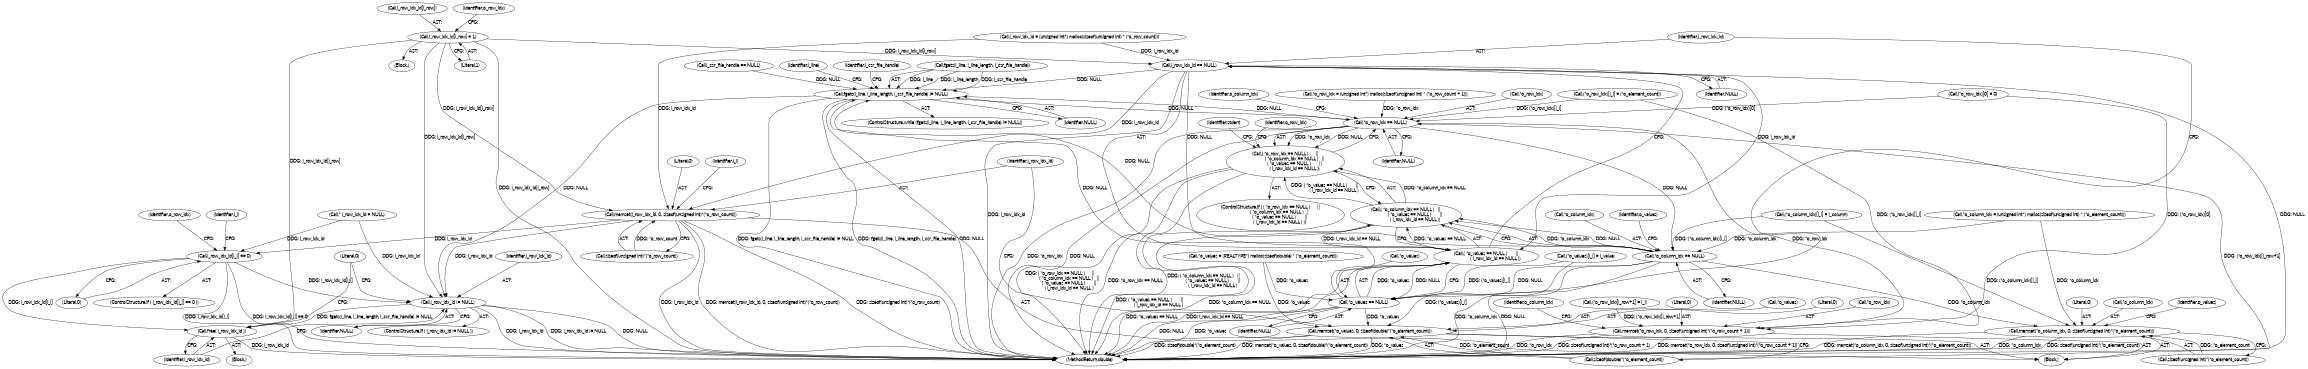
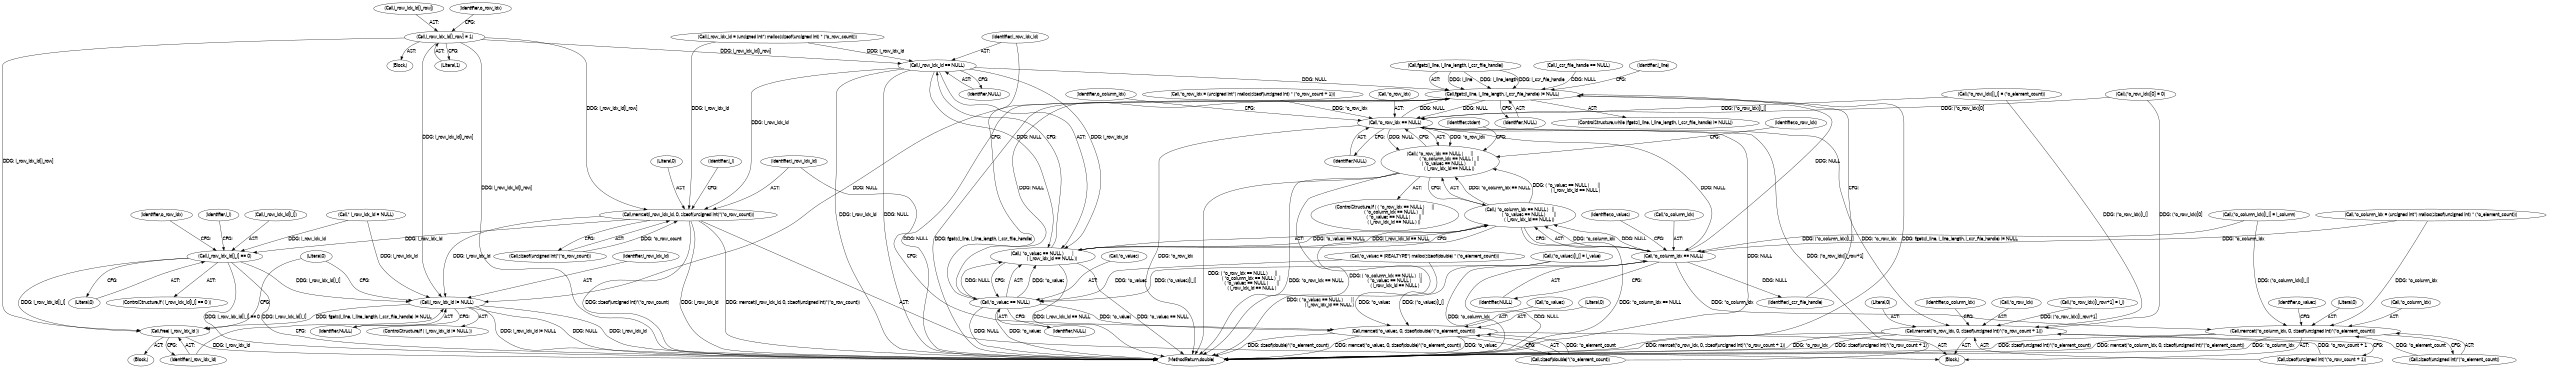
  digraph {
    fontname=Lato
    node [fontname=Lato]
    edge [fontname=Lato]
    n1 [label="(Call,l_row_idx_id[l_row] = 1)"]
    n2 [label="(Call,l_row_idx_id == NULL)"]
    n3 [label="(Call,l_row_idx_id != NULL)"]
    n4 [label="(Call,free( l_row_idx_id ))"]
    n5 [label="(Call,memset(l_row_idx_id, 0, sizeof(unsigned int)*(*o_row_count)))"]
    n6 [label="(MethodReturn,double)"]
    n7 [label="(Block,)"]
    n8 [label="(Literal,1)"]
    n9 [label="(Call,fgets(l_line, l_line_length, l_csr_file_handle) != NULL)"]
    n10 [label="(Call,( *o_values == NULL )       ||\n               ( l_row_idx_id == NULL ))"]
    n11 [label="(Identifier,NULL)"]
    n12 [label="(ControlStructure,if ( l_row_idx_id != NULL ))"]
    n13 [label="(Identifier,NULL)"]
    n14 [label="(Block,)"]
    n15 [label="(Identifier,l_row_idx_id)"]
    n16 [label="(Block,)"]
    n17 [label="(Call,l_row_idx_id[l_i] == 0)"]
    n18 [label="(Call,sizeof(unsigned int)*(*o_row_count))"]
    n19 [label="(Call,*o_row_idx == NULL)"]
    n20 [label="(ControlStructure,while (fgets(l_line, l_line_length, l_csr_file_handle) != NULL))"]
    n21 [label="(Identifier,NULL)"]
    n22 [label="(Call,( *o_column_idx == NULL )   ||\n               ( *o_values == NULL )       ||\n               ( l_row_idx_id == NULL ))"]
    n23 [label="(Call,*o_values == NULL)"]
    n24 [label="(Call,( *o_row_idx == NULL )      ||\n               ( *o_column_idx == NULL )   ||\n               ( *o_values == NULL )       ||\n               ( l_row_idx_id == NULL ))"]
    n25 [label="(Call,*o_column_idx == NULL)"]
    n26 [label="(Call,memset(*o_row_idx, 0, sizeof(unsigned int)*(*o_row_count + 1)))"]
    n27 [label="(Identifier,NULL)"]
    n28 [label="(ControlStructure,if ( ( *o_row_idx == NULL )      ||\n               ( *o_column_idx == NULL )   ||\n               ( *o_values == NULL )       ||\n               ( l_row_idx_id == NULL ) ))"]
    n29 [label="(Call,memset(*o_column_idx, 0, sizeof(unsigned int)*(*o_element_count)))"]
    n30 [label="(Identifier,NULL)"]
+   n31 [label="(Call,sizeof(unsigned int)*(*o_row_count + 1))"]
    n32 [label="(Call,memset(*o_values, 0, sizeof(double)*(*o_element_count)))"]
    n33 [label="(Identifier,NULL)"]
    n34 [label="(Call,sizeof(unsigned int)*(*o_element_count))"]
    n35 [label="(Call,sizeof(double)*(*o_element_count))"]
    n36 [label="(Literal,0)"]
    n37 [label="(ControlStructure,if ( l_row_idx_id[l_i] == 0 ))"]
    n38 [label="(Call,l_csr_file_handle == NULL)"]
    n39 [label="(Call,(*o_row_idx)[0] = 0)"]
    n40 [label="(Call,*o_values)"]
    n41 [label="(Call,* l_row_idx_id = NULL)"]
    n42 [label="(Identifier,l_line)"]
    n43 [label="(Literal,0)"]
    n44 [label="(Call,fgets(l_line, l_line_length, l_csr_file_handle))"]
    n45 [label="(Identifier,l_row_idx_id)"]
    n46 [label="(Call,*o_column_idx)"]
    n47 [label="(Call,*o_row_idx)"]
    n48 [label="(Call,*o_column_idx)"]
    n49 [label="(Call,(*o_values)[l_i] = l_value)"]
    n50 [label="(Call,(*o_row_idx)[l_row+1] = l_i)"]
    n51 [label="(Literal,0)"]
    n52 [label="(Identifier,l_i)"]
+   n53 [label="(Call,l_row_idx_id[l_i])"]
    n54 [label="(Call,(*o_row_idx)[l_i] = (*o_element_count))"]
    n55 [label="(Identifier,o_column_idx)"]
    n56 [label="(Call,*o_row_idx = (unsigned int*) malloc(sizeof(unsigned int) * (*o_row_count + 1)))"]
    n57 [label="(Identifier,o_column_idx)"]
    n58 [label="(Identifier,l_row_idx_id)"]
    n59 [label="(Call,l_row_idx_id[l_row])"]
    n60 [label="(Call,*o_row_idx)"]
    n61 [label="(Call,(*o_column_idx)[l_i] = l_column)"]
    n62 [label="(Call,l_row_idx_id = (unsigned int*) malloc(sizeof(unsigned int) * (*o_row_count)))"]
    n63 [label="(Identifier,o_values)"]
    n64 [label="(Identifier,o_row_idx)"]
    n65 [label="(Identifier,stderr)"]
    n66 [label="(Identifier,o_row_idx)"]
    n67 [label="(Identifier,o_row_idx)"]
    n68 [label="(Call,*o_values)"]
    n69 [label="(Literal,0)"]
    n70 [label="(Call,*o_column_idx = (unsigned int*) malloc(sizeof(unsigned int) * (*o_element_count)))"]
    n71 [label="(Identifier,o_values)"]
    n72 [label="(Literal,0)"]
    n73 [label="(Literal,0)"]
    n74 [label="(Identifier,l_row_idx_id)"]
    n75 [label="(Identifier,l_i)"]
    n76 [label="(Call,*o_values = (REALTYPE*) malloc(sizeof(double) * (*o_element_count)))"]
    n77 [label="(Identifier,l_csr_file_handle)"]
    n1 -> n2 [label="DDG: l_row_idx_id[l_row]"]
    n1 -> n3 [label="DDG: l_row_idx_id[l_row]"]
    n1 -> n4 [label="DDG: l_row_idx_id[l_row]"]
    n1 -> n5 [label="DDG: l_row_idx_id[l_row]"]
    n1 -> n6 [label="DDG: l_row_idx_id[l_row]"]
    n1 -> n7 [label="AST: "]
    n1 -> n8 [label="CFG: "]
    n2 -> n5 [label="DDG: l_row_idx_id"]
    n2 -> n6 [label="DDG: l_row_idx_id"]
    n2 -> n6 [label="DDG: NULL"]
    n2 -> n9 [label="DDG: NULL"]
    n2 -> n10 [label="AST: "]
    n2 -> n10 [label="DDG: l_row_idx_id"]
    n2 -> n10 [label="DDG: NULL"]
    n2 -> n11 [label="CFG: "]
    n3 -> n4 [label="DDG: fgets(l_line, l_line_length, l_csr_file_handle) != NULL"]
    n3 -> n6 [label="DDG: NULL"]
    n3 -> n6 [label="DDG: l_row_idx_id"]
    n3 -> n6 [label="DDG: l_row_idx_id != NULL"]
    n3 -> n12 [label="AST: "]
    n3 -> n13 [label="CFG: "]
    n4 -> n6 [label="DDG: l_row_idx_id"]
    n4 -> n14 [label="AST: "]
    n4 -> n15 [label="CFG: "]
    n5 -> n3 [label="DDG: l_row_idx_id"]
    n5 -> n6 [label="DDG: sizeof(unsigned int)*(*o_row_count)"]
    n5 -> n6 [label="DDG: l_row_idx_id"]
    n5 -> n6 [label="DDG: memset(l_row_idx_id, 0, sizeof(unsigned int)*(*o_row_count))"]
    n5 -> n16 [label="AST: "]
    n5 -> n17 [label="DDG: l_row_idx_id"]
    n5 -> n18 [label="CFG: "]
    n8 -> n1 [label="AST: "]
    n9 -> n3 [label="DDG: NULL"]
    n9 -> n6 [label="DDG: NULL"]
    n9 -> n6 [label="DDG: fgets(l_line, l_line_length, l_csr_file_handle)"]
    n9 -> n6 [label="DDG: fgets(l_line, l_line_length, l_csr_file_handle) != NULL"]
    n9 -> n19 [label="DDG: NULL"]
    n9 -> n20 [label="AST: "]
    n9 -> n21 [label="CFG: "]
    n10 -> n2 [label="CFG: "]
    n10 -> n6 [label="DDG: l_row_idx_id == NULL"]
    n10 -> n6 [label="DDG: *o_values == NULL"]
    n10 -> n22 [label="AST: "]
    n10 -> n22 [label="DDG: *o_values == NULL"]
    n10 -> n22 [label="DDG: l_row_idx_id == NULL"]
    n10 -> n23 [label="CFG: "]
    n11 -> n2 [label="AST: "]
    n13 -> n3 [label="AST: "]
    n15 -> n3 [label="CFG: "]
    n15 -> n4 [label="AST: "]
    n17 -> n3 [label="DDG: l_row_idx_id[l_i]"]
    n17 -> n4 [label="DDG: l_row_idx_id[l_i]"]
    n17 -> n6 [label="DDG: l_row_idx_id[l_i]"]
    n17 -> n6 [label="DDG: l_row_idx_id[l_i] == 0"]
    n17 -> n36 [label="CFG: "]
    n17 -> n37 [label="AST: "]
    n18 -> n5 [label="AST: "]
    n18 -> n5 [label="DDG: *o_row_count"]
    n19 -> n6 [label="DDG: *o_row_idx"]
    n19 -> n6 [label="DDG: NULL"]
    n19 -> n9 [label="DDG: NULL"]
    n19 -> n24 [label="AST: "]
    n19 -> n24 [label="DDG: *o_row_idx"]
    n19 -> n24 [label="DDG: NULL"]
    n19 -> n25 [label="DDG: NULL"]
    n19 -> n26 [label="DDG: *o_row_idx"]
    n19 -> n27 [label="CFG: "]
    n21 -> n9 [label="AST: "]
    n22 -> n6 [label="DDG: ( *o_values == NULL )       ||\n               ( l_row_idx_id == NULL )"]
    n22 -> n6 [label="DDG: *o_column_idx == NULL"]
    n22 -> n10 [label="CFG: "]
    n22 -> n24 [label="AST: "]
    n22 -> n24 [label="DDG: *o_column_idx == NULL"]
    n22 -> n24 [label="DDG: ( *o_values == NULL )       ||\n               ( l_row_idx_id == NULL )"]
    n22 -> n25 [label="CFG: "]
    n23 -> n6 [label="DDG: NULL"]
    n23 -> n6 [label="DDG: *o_values"]
    n23 -> n9 [label="DDG: NULL"]
    n23 -> n10 [label="AST: "]
    n23 -> n10 [label="DDG: *o_values"]
    n23 -> n10 [label="DDG: NULL"]
    n23 -> n32 [label="DDG: *o_values"]
    n23 -> n33 [label="CFG: "]
    n24 -> n6 [label="DDG: *o_row_idx == NULL"]
    n24 -> n6 [label="DDG: ( *o_row_idx == NULL )      ||\n               ( *o_column_idx == NULL )   ||\n               ( *o_values == NULL )       ||\n               ( l_row_idx_id == NULL )"]
    n24 -> n6 [label="DDG: ( *o_column_idx == NULL )   ||\n               ( *o_values == NULL )       ||\n               ( l_row_idx_id == NULL )"]
    n24 -> n19 [label="CFG: "]
    n24 -> n22 [label="CFG: "]
    n24 -> n28 [label="AST: "]
    n25 -> n6 [label="DDG: NULL"]
    n25 -> n6 [label="DDG: *o_column_idx"]
    n25 -> n9 [label="DDG: NULL"]
    n25 -> n22 [label="AST: "]
    n25 -> n22 [label="DDG: *o_column_idx"]
    n25 -> n22 [label="DDG: NULL"]
-   n25 -> n23 [label="DDG: NULL"]
+   n25 -> n77 [label="DDG: NULL"]
    n25 -> n29 [label="DDG: *o_column_idx"]
    n25 -> n30 [label="CFG: "]
    n26 -> n6 [label="DDG: memset(*o_row_idx, 0, sizeof(unsigned int)*(*o_row_count + 1))"]
    n26 -> n6 [label="DDG: *o_row_idx"]
    n26 -> n6 [label="DDG: sizeof(unsigned int)*(*o_row_count + 1)"]
    n26 -> n16 [label="AST: "]
+   n26 -> n31 [label="CFG: "]
    n27 -> n19 [label="AST: "]
    n29 -> n6 [label="DDG: *o_column_idx"]
    n29 -> n6 [label="DDG: sizeof(unsigned int)*(*o_element_count)"]
    n29 -> n6 [label="DDG: memset(*o_column_idx, 0, sizeof(unsigned int)*(*o_element_count))"]
    n29 -> n16 [label="AST: "]
    n29 -> n34 [label="CFG: "]
    n30 -> n25 [label="AST: "]
+   n31 -> n26 [label="AST: "]
+   n31 -> n26 [label="DDG: *o_row_count + 1"]
    n32 -> n6 [label="DDG: *o_values"]
    n32 -> n6 [label="DDG: sizeof(double)*(*o_element_count)"]
    n32 -> n6 [label="DDG: memset(*o_values, 0, sizeof(double)*(*o_element_count))"]
    n32 -> n16 [label="AST: "]
    n32 -> n35 [label="CFG: "]
    n33 -> n23 [label="AST: "]
    n34 -> n29 [label="AST: "]
    n34 -> n29 [label="DDG: *o_element_count"]
    n35 -> n19 [label="DDG: (*o_row_idx)[l_row+1]"]
    n35 -> n32 [label="AST: "]
    n35 -> n32 [label="DDG: *o_element_count"]
    n36 -> n17 [label="AST: "]
    n38 -> n9 [label="DDG: NULL"]
    n39 -> n19 [label="DDG: (*o_row_idx)[0]"]
    n39 -> n26 [label="DDG: (*o_row_idx)[0]"]
    n40 -> n32 [label="AST: "]
    n41 -> n3 [label="DDG: l_row_idx_id"]
    n41 -> n17 [label="DDG: l_row_idx_id"]
    n42 -> n9 [label="CFG: "]
    n43 -> n29 [label="AST: "]
    n44 -> n9 [label="AST: "]
    n44 -> n9 [label="DDG: l_line"]
    n44 -> n9 [label="DDG: l_line_length"]
    n44 -> n9 [label="DDG: l_csr_file_handle"]
    n45 -> n3 [label="AST: "]
    n46 -> n25 [label="AST: "]
    n47 -> n19 [label="AST: "]
    n48 -> n29 [label="AST: "]
    n49 -> n23 [label="DDG: (*o_values)[l_i]"]
    n49 -> n32 [label="DDG: (*o_values)[l_i]"]
    n50 -> n26 [label="DDG: (*o_row_idx)[l_row+1]"]
    n51 -> n26 [label="AST: "]
    n52 -> n5 [label="CFG: "]
+   n53 -> n17 [label="AST: "]
    n54 -> n19 [label="DDG: (*o_row_idx)[l_i]"]
    n54 -> n26 [label="DDG: (*o_row_idx)[l_i]"]
    n55 -> n19 [label="CFG: "]
    n56 -> n19 [label="DDG: *o_row_idx"]
    n57 -> n26 [label="CFG: "]
    n58 -> n2 [label="AST: "]
    n58 -> n23 [label="CFG: "]
    n59 -> n1 [label="AST: "]
    n60 -> n26 [label="AST: "]
    n61 -> n25 [label="DDG: (*o_column_idx)[l_i]"]
    n61 -> n29 [label="DDG: (*o_column_idx)[l_i]"]
    n62 -> n2 [label="DDG: l_row_idx_id"]
    n62 -> n5 [label="DDG: l_row_idx_id"]
    n63 -> n29 [label="CFG: "]
    n64 -> n1 [label="CFG: "]
    n65 -> n24 [label="CFG: "]
    n66 -> n24 [label="CFG: "]
    n67 -> n17 [label="CFG: "]
    n68 -> n23 [label="AST: "]
    n69 -> n3 [label="CFG: "]
    n69 -> n4 [label="CFG: "]
    n70 -> n25 [label="DDG: *o_column_idx"]
    n70 -> n29 [label="DDG: *o_column_idx"]
    n71 -> n25 [label="CFG: "]
    n72 -> n5 [label="AST: "]
    n73 -> n32 [label="AST: "]
    n74 -> n5 [label="AST: "]
    n74 -> n32 [label="CFG: "]
    n75 -> n17 [label="CFG: "]
    n76 -> n23 [label="DDG: *o_values"]
    n76 -> n32 [label="DDG: *o_values"]
    n77 -> n9 [label="CFG: "]
  }
